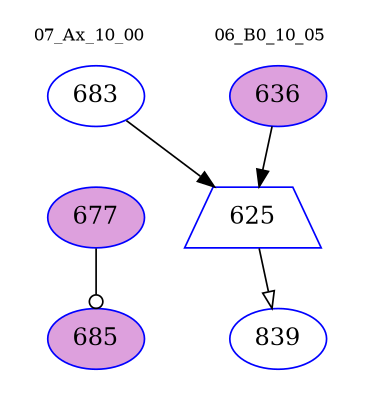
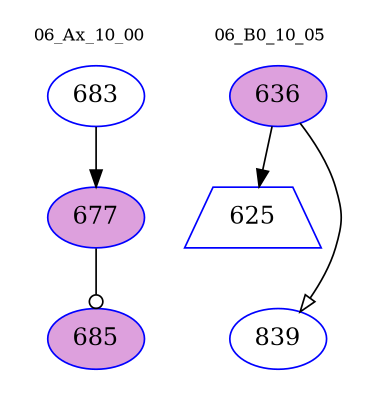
  digraph {
    node [color=blue fillcolor=white shape=ellipse style=filled]
    edge [arrowhead=normal color=black]
    n1 [label=683]
    n2 [fillcolor=plum label=677]
    n3 [fillcolor=plum label=685]
    n4 [fillcolor=plum label=636]
    n5 [label=625 shape=trapezium]
    n6 [label=839]
    subgraph cluster_1 {
      color=white
      fontsize=10
-     label="07_Ax_10_00"
+     label="06_Ax_10_00"
      n1
      n2
      n3
    }
    subgraph cluster_2 {
      color=white
      fontsize=10
      label="06_B0_10_05"
      n4
      n5
      n6
    }
-   n1 -> n5
+   n1 -> n2
    n2 -> n3 [arrowhead=odot]
    n4 -> n5
-   n5 -> n6 [arrowhead=onormal]
+   n4 -> n6 [arrowhead=onormal]
  }
